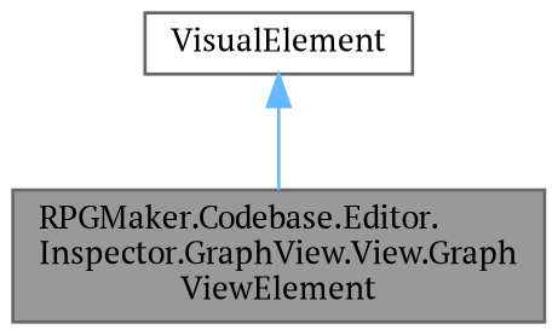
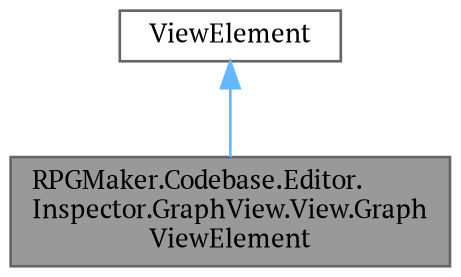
  digraph {
    fontname="PT Serif"
    node [color=gray40 fontname="PT Serif" fontsize=10 shape=box style=filled]
    n1 [fillcolor=grey60 fontcolor=black height=0.2 label="RPGMaker.Codebase.Editor.\lInspector.GraphView.View.Graph\lViewElement" width=0.4]
-   n2 [fillcolor=white height=0.2 label=VisualElement width=0.4]
+   n2 [fillcolor=white height=0.2 label=ViewElement width=0.4]
    n2 -> n1 [color=steelblue1 dir=back fontname="PT Serif" fontsize=10 labelfontname=Helvetica labelfontsize=10 style=solid]
  }
